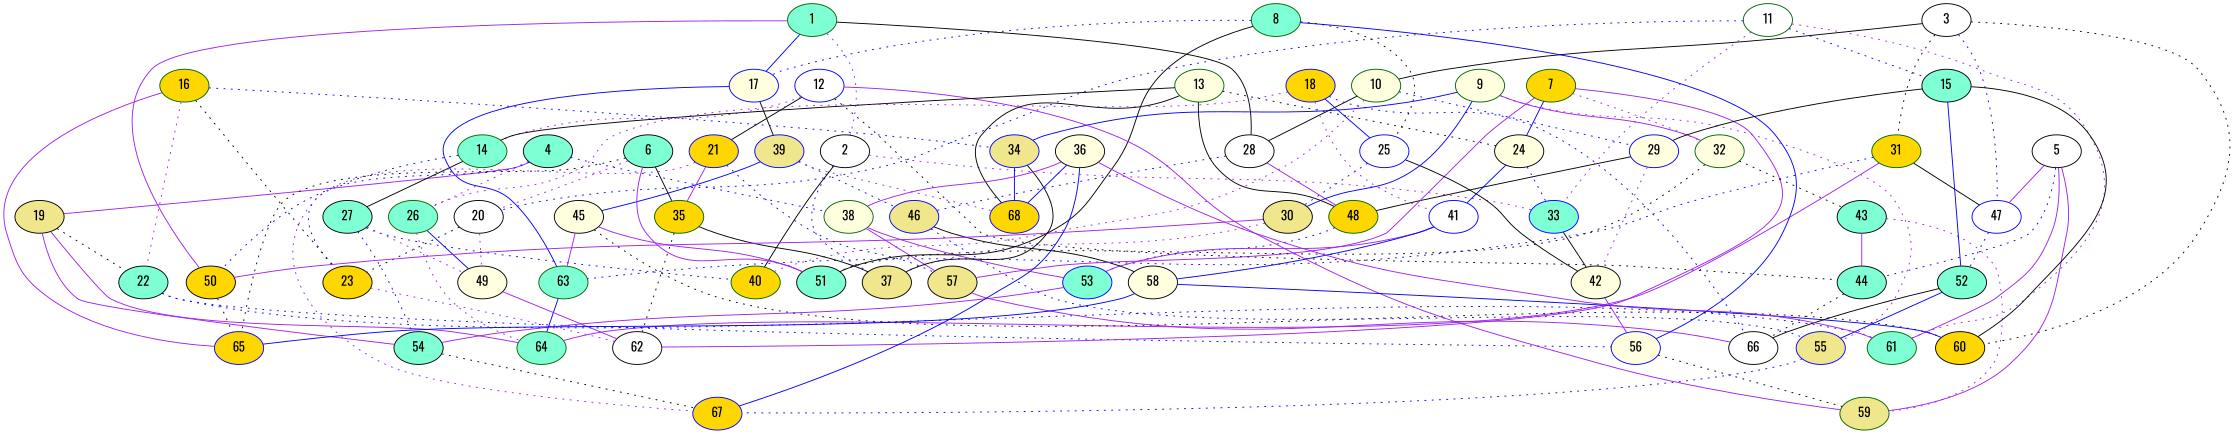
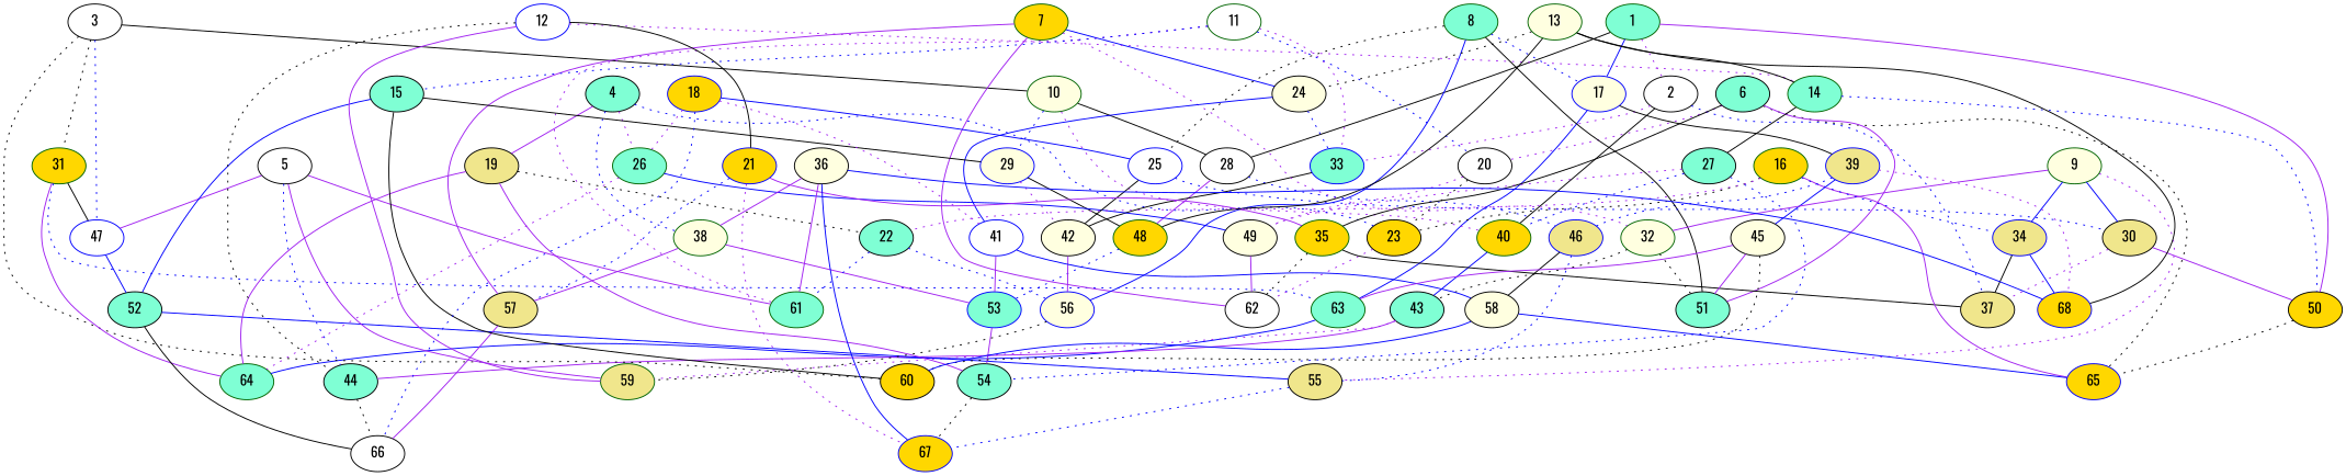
  graph {
    fontname=Oswald
    node [color=black fillcolor=aquamarine fontname=Oswald style=filled]
    edge [color=purple fontname=Oswald style=solid]
    1 [color=darkgreen]
    2 [fillcolor=white]
    17 [color=blue fillcolor=lightyellow]
    28 [fillcolor=white]
    50 [fillcolor=gold]
    33 [color=blue]
    37 [fillcolor=khaki]
    40 [color=darkgreen fillcolor=gold]
    39 [color=blue fillcolor=khaki]
    63 [color=darkgreen]
    48 [color=darkgreen fillcolor=gold]
    46 [color=blue fillcolor=khaki]
    65 [color=blue fillcolor=gold]
    42 [fillcolor=lightyellow]
    43
    3 [fillcolor=white]
    10 [color=darkgreen fillcolor=lightyellow]
    31 [color=darkgreen fillcolor=gold]
    47 [color=blue fillcolor=white]
    60 [fillcolor=gold]
    29 [color=blue fillcolor=lightyellow]
    64 [color=darkgreen]
    52
    19 [fillcolor=khaki]
    4
    23 [fillcolor=gold]
    26 [color=darkgreen]
    38 [color=darkgreen fillcolor=lightyellow]
    22
    54
    62 [fillcolor=white]
    49 [fillcolor=lightyellow]
    57 [fillcolor=khaki]
    53 [color=blue]
    5 [fillcolor=white]
    44
    59 [color=darkgreen fillcolor=khaki]
    61 [color=darkgreen]
    66 [fillcolor=white]
    20 [fillcolor=white]
    6
    35 [color=darkgreen fillcolor=gold]
    51
    7 [color=darkgreen fillcolor=gold]
    24 [fillcolor=lightyellow]
    32 [color=darkgreen fillcolor=lightyellow]
    41 [color=blue fillcolor=white]
    8 [color=darkgreen]
    25 [color=blue fillcolor=white]
    56 [color=blue fillcolor=lightyellow]
    30 [fillcolor=khaki]
    9 [color=darkgreen fillcolor=lightyellow]
    34 [color=blue fillcolor=khaki]
-   55 [color=blue fillcolor=khaki]
+   55 [fillcolor=khaki]
    68 [color=blue fillcolor=gold]
    67 [color=blue fillcolor=gold]
    11 [color=darkgreen fillcolor=white]
    15
    12 [color=blue fillcolor=white]
    14 [color=darkgreen]
    21 [color=blue fillcolor=gold]
    27
    13 [color=darkgreen fillcolor=lightyellow]
    16 [color=darkgreen fillcolor=gold]
    45 [fillcolor=lightyellow]
    18 [color=blue fillcolor=gold]
    58 [fillcolor=lightyellow]
    36 [fillcolor=lightyellow]
    1 -- 2 [style=dotted]
    1 -- 17 [color=blue]
    1 -- 28 [color=black]
    1 -- 50
    2 -- 33 [style=dotted]
    2 -- 37 [color=blue style=dotted]
    2 -- 40 [color=black]
    17 -- 39 [color=black]
    17 -- 63 [color=blue]
    28 -- 48
    28 -- 46 [color=blue style=dotted]
    50 -- 65 [color=black style=dotted]
    33 -- 42 [color=black]
+   40 -- 43 [color=blue]
    39 -- 46 [color=blue style=dotted]
    39 -- 68 [style=dotted]
    39 -- 45 [color=blue]
    63 -- 64 [color=blue]
    48 -- 53 [color=blue style=dotted]
    46 -- 55 [color=blue style=dotted]
    46 -- 58 [color=black]
    42 -- 56
    43 -- 44
    43 -- 59 [style=dotted]
    3 -- 10 [color=black]
    3 -- 31 [color=black style=dotted]
    3 -- 47 [color=blue style=dotted]
    3 -- 60 [color=black style=dotted]
    10 -- 28 [color=black]
    10 -- 40 [style=dotted]
    10 -- 29 [color=blue style=dotted]
    31 -- 63 [color=blue style=dotted]
    31 -- 47 [color=black]
    31 -- 64
-   47 -- 52 [color=blue style=dotted]
+   47 -- 52 [color=blue]
    29 -- 48 [color=black]
    29 -- 42 [style=dotted]
    52 -- 66 [color=black]
    52 -- 55 [color=blue]
    19 -- 64
    19 -- 22 [color=black style=dotted]
    19 -- 54
    4 -- 19
    4 -- 23 [color=blue style=dotted]
    4 -- 26 [style=dotted]
    4 -- 38 [color=blue style=dotted]
    23 -- 62 [style=dotted]
    26 -- 64 [style=dotted]
    26 -- 49 [color=blue]
    38 -- 57
    38 -- 53
    22 -- 61 [color=blue style=dotted]
    22 -- 56 [color=blue style=dotted]
    54 -- 67 [color=black style=dotted]
    49 -- 62
    57 -- 66
    53 -- 54
    5 -- 47
    5 -- 44 [color=blue style=dotted]
    5 -- 59
    5 -- 61
    44 -- 66 [color=black style=dotted]
    20 -- 23 [color=black style=dotted]
    20 -- 49 [style=dotted]
    6 -- 65 [color=black style=dotted]
    6 -- 20 [style=dotted]
    6 -- 35 [color=black]
    6 -- 51
    35 -- 37 [color=black]
    35 -- 62 [color=black style=dotted]
    7 -- 62
    7 -- 57
    7 -- 24 [color=blue]
    7 -- 32 [style=dotted]
    24 -- 33 [color=blue style=dotted]
    24 -- 41 [color=blue]
    32 -- 43 [color=black style=dotted]
    32 -- 51 [color=black style=dotted]
    41 -- 53
    41 -- 58 [color=blue]
    8 -- 17 [color=blue style=dotted]
    8 -- 51 [color=black]
    8 -- 25 [color=black style=dotted]
    8 -- 56 [color=blue]
    25 -- 42 [color=black]
    25 -- 30 [color=blue style=dotted]
    56 -- 59 [color=black style=dotted]
    30 -- 50
    30 -- 37 [style=dotted]
    9 -- 32
    9 -- 30 [color=blue]
    9 -- 34 [color=blue]
    9 -- 55 [style=dotted]
    34 -- 37 [color=black]
    34 -- 68 [color=blue]
    55 -- 67 [color=blue style=dotted]
    11 -- 33 [style=dotted]
    11 -- 61 [style=dotted]
    11 -- 20 [color=blue style=dotted]
    11 -- 15 [color=blue style=dotted]
    15 -- 60 [color=black]
    15 -- 29 [color=black]
    15 -- 52 [color=blue]
    12 -- 44 [color=black style=dotted]
    12 -- 59
    12 -- 14 [style=dotted]
    12 -- 21 [color=black]
    14 -- 50 [color=blue style=dotted]
    14 -- 27 [color=black]
    21 -- 57 [color=blue style=dotted]
    21 -- 35
    21 -- 67 [style=dotted]
    27 -- 40 [color=blue style=dotted]
    27 -- 54 [color=blue style=dotted]
    27 -- 49 [style=dotted]
    13 -- 48 [color=black]
    13 -- 24 [color=black style=dotted]
    13 -- 68 [color=black]
    13 -- 14 [color=black]
    16 -- 65
    16 -- 23 [color=black style=dotted]
    16 -- 22 [style=dotted]
    16 -- 34 [color=blue style=dotted]
    45 -- 63
    45 -- 60 [color=black style=dotted]
    45 -- 51
    18 -- 26 [style=dotted]
    18 -- 66 [color=blue style=dotted]
    18 -- 41 [style=dotted]
    18 -- 25 [color=blue]
    58 -- 65 [color=blue]
    58 -- 60 [color=blue]
    36 -- 38
    36 -- 61
    36 -- 68 [color=blue]
    36 -- 67 [color=blue]
  }
